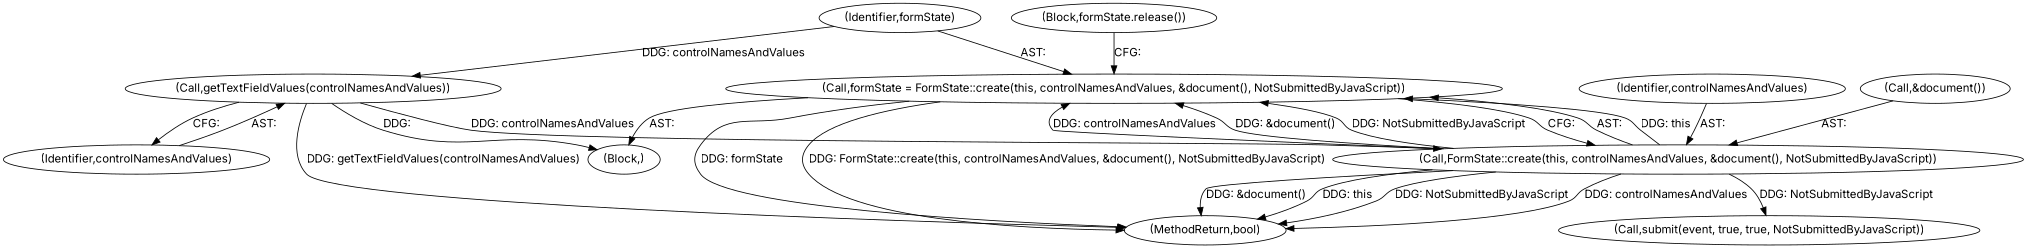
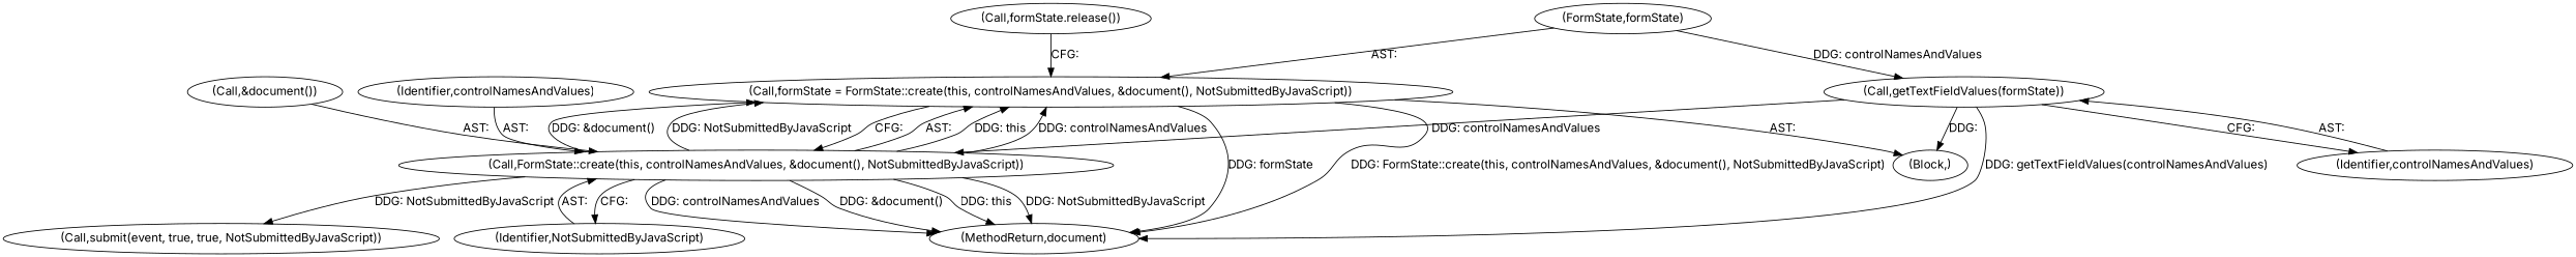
  digraph {
    fontname=Inter
    node [fontname=Inter]
    edge [fontname=Inter]
    n1 [label="(Call,formState = FormState::create(this, controlNamesAndValues, &document(), NotSubmittedByJavaScript))"]
    n2 [label="(Call,FormState::create(this, controlNamesAndValues, &document(), NotSubmittedByJavaScript))"]
-   n3 [label="(MethodReturn,bool)"]
+   n3 [label="(MethodReturn,document)"]
    n4 [label="(Block,)"]
    n5 [label="(Call,submit(event, true, true, NotSubmittedByJavaScript))"]
-   n7 [label="(Call,getTextFieldValues(controlNamesAndValues))"]
+   n6 [label="(Identifier,NotSubmittedByJavaScript)"]
+   n7 [label="(Call,getTextFieldValues(formState))"]
    n8 [label="(Identifier,controlNamesAndValues)"]
    n9 [label="(Identifier,controlNamesAndValues)"]
    n10 [label="(Call,&document())"]
-   n11 [label="(Identifier,formState)"]
-   n12 [label="(Block,formState.release())"]
+   n11 [label="(FormState,formState)"]
+   n12 [label="(Call,formState.release())"]
    n1 -> n2 [label="CFG: "]
    n1 -> n3 [label="DDG: formState"]
    n1 -> n3 [label="DDG: FormState::create(this, controlNamesAndValues, &document(), NotSubmittedByJavaScript)"]
    n1 -> n4 [label="AST: "]
    n2 -> n1 [label="AST: "]
    n2 -> n1 [label="DDG: this"]
    n2 -> n1 [label="DDG: controlNamesAndValues"]
    n2 -> n1 [label="DDG: &document()"]
    n2 -> n1 [label="DDG: NotSubmittedByJavaScript"]
    n2 -> n3 [label="DDG: NotSubmittedByJavaScript"]
    n2 -> n3 [label="DDG: controlNamesAndValues"]
    n2 -> n3 [label="DDG: &document()"]
    n2 -> n3 [label="DDG: this"]
    n2 -> n5 [label="DDG: NotSubmittedByJavaScript"]
+   n2 -> n6 [label="CFG: "]
+   n6 -> n2 [label="AST: "]
    n7 -> n2 [label="DDG: controlNamesAndValues"]
    n7 -> n3 [label="DDG: getTextFieldValues(controlNamesAndValues)"]
    n7 -> n4 [label="DDG: "]
    n7 -> n8 [label="CFG: "]
    n8 -> n7 [label="AST: "]
    n9 -> n2 [label="AST: "]
    n10 -> n2 [label="AST: "]
    n11 -> n1 [label="AST: "]
    n11 -> n7 [label="DDG: controlNamesAndValues"]
    n12 -> n1 [label="CFG: "]
  }
